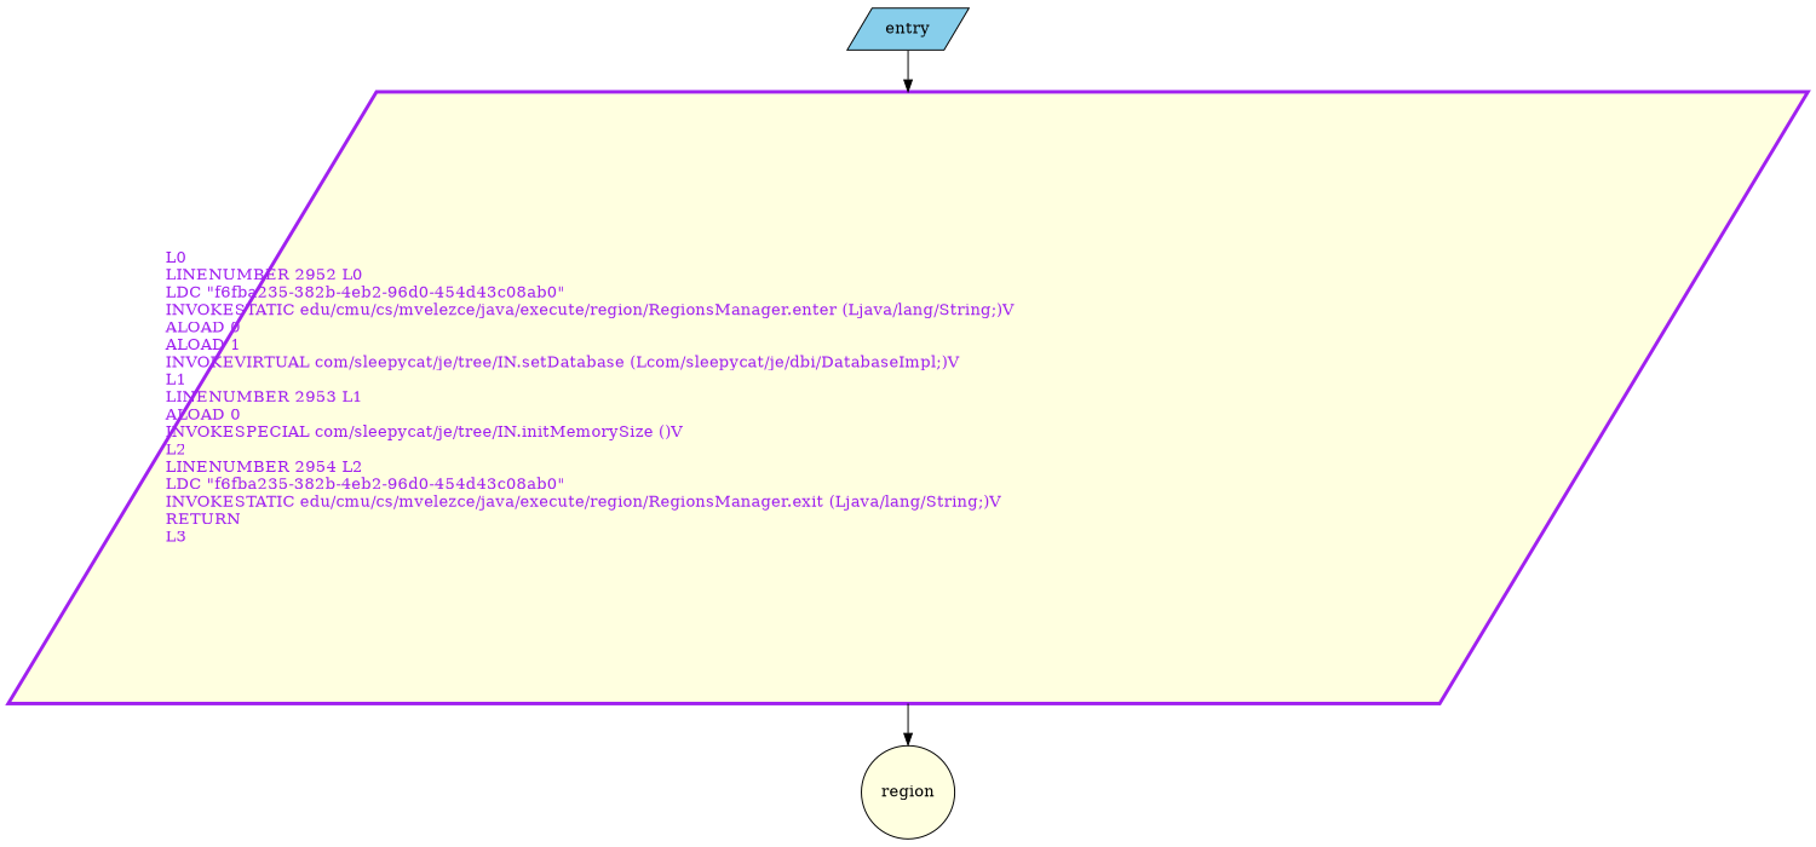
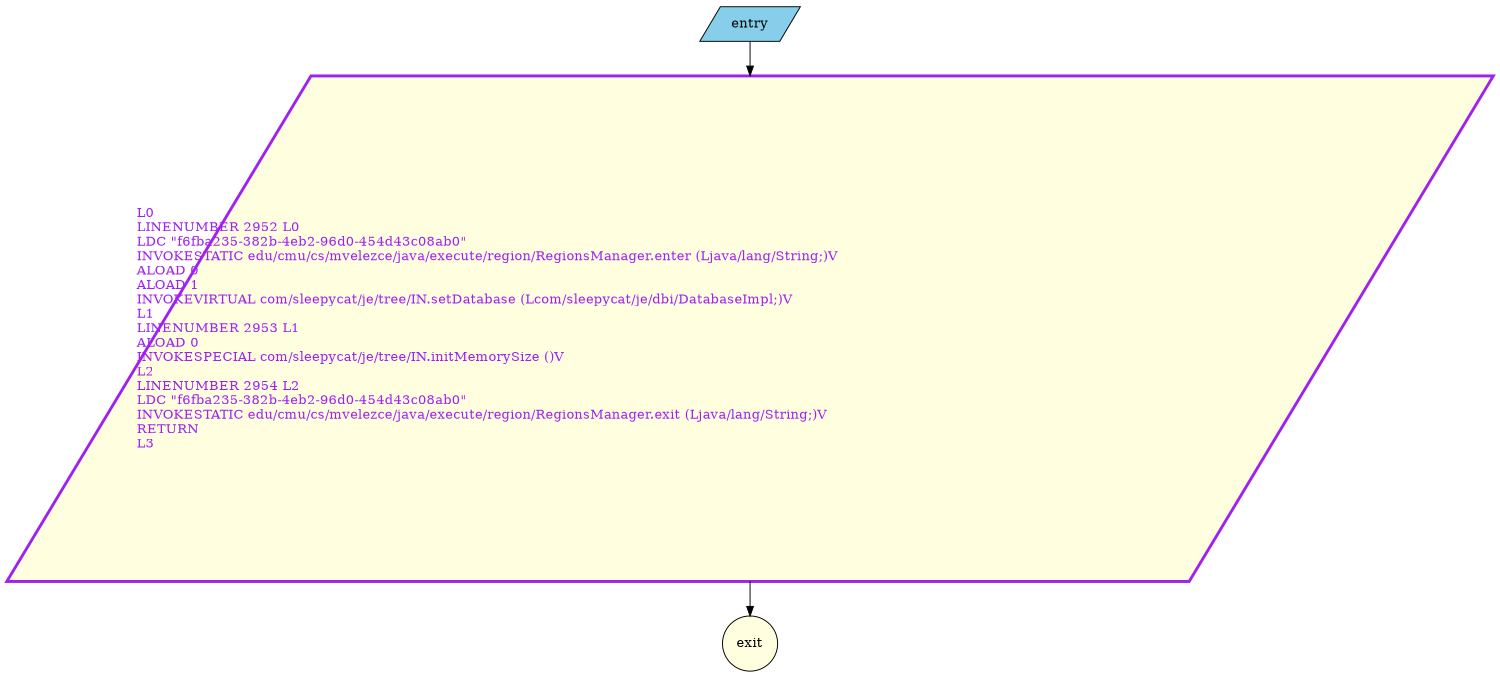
  digraph {
    node [shape=parallelogram style=filled fillcolor=lightyellow]
    n1 [color=purple fontcolor=purple label="L0\lLINENUMBER 2952 L0\lLDC \"f6fba235-382b-4eb2-96d0-454d43c08ab0\"\lINVOKESTATIC edu/cmu/cs/mvelezce/java/execute/region/RegionsManager.enter (Ljava/lang/String;)V\lALOAD 0\lALOAD 1\lINVOKEVIRTUAL com/sleepycat/je/tree/IN.setDatabase (Lcom/sleepycat/je/dbi/DatabaseImpl;)V\lL1\lLINENUMBER 2953 L1\lALOAD 0\lINVOKESPECIAL com/sleepycat/je/tree/IN.initMemorySize ()V\lL2\lLINENUMBER 2954 L2\lLDC \"f6fba235-382b-4eb2-96d0-454d43c08ab0\"\lINVOKESTATIC edu/cmu/cs/mvelezce/java/execute/region/RegionsManager.exit (Ljava/lang/String;)V\lRETURN\lL3\l" penwidth=3]
-   exit [shape=circle label=region]
+   exit [shape=circle]
    entry [fillcolor=skyblue]
    n1 -> exit
    entry -> n1
  }
